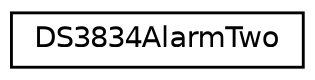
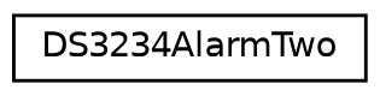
  digraph {
    rankdir=TB
-   n1 [color=black fillcolor=white fontname=Helvetica fontsize=10 height=0.2 label=DS3834AlarmTwo shape=record style=filled width=0.4]
+   n1 [color=black fillcolor=white fontname=Helvetica fontsize=10 height=0.2 label=DS3234AlarmTwo shape=record style=filled width=0.4]
  }
